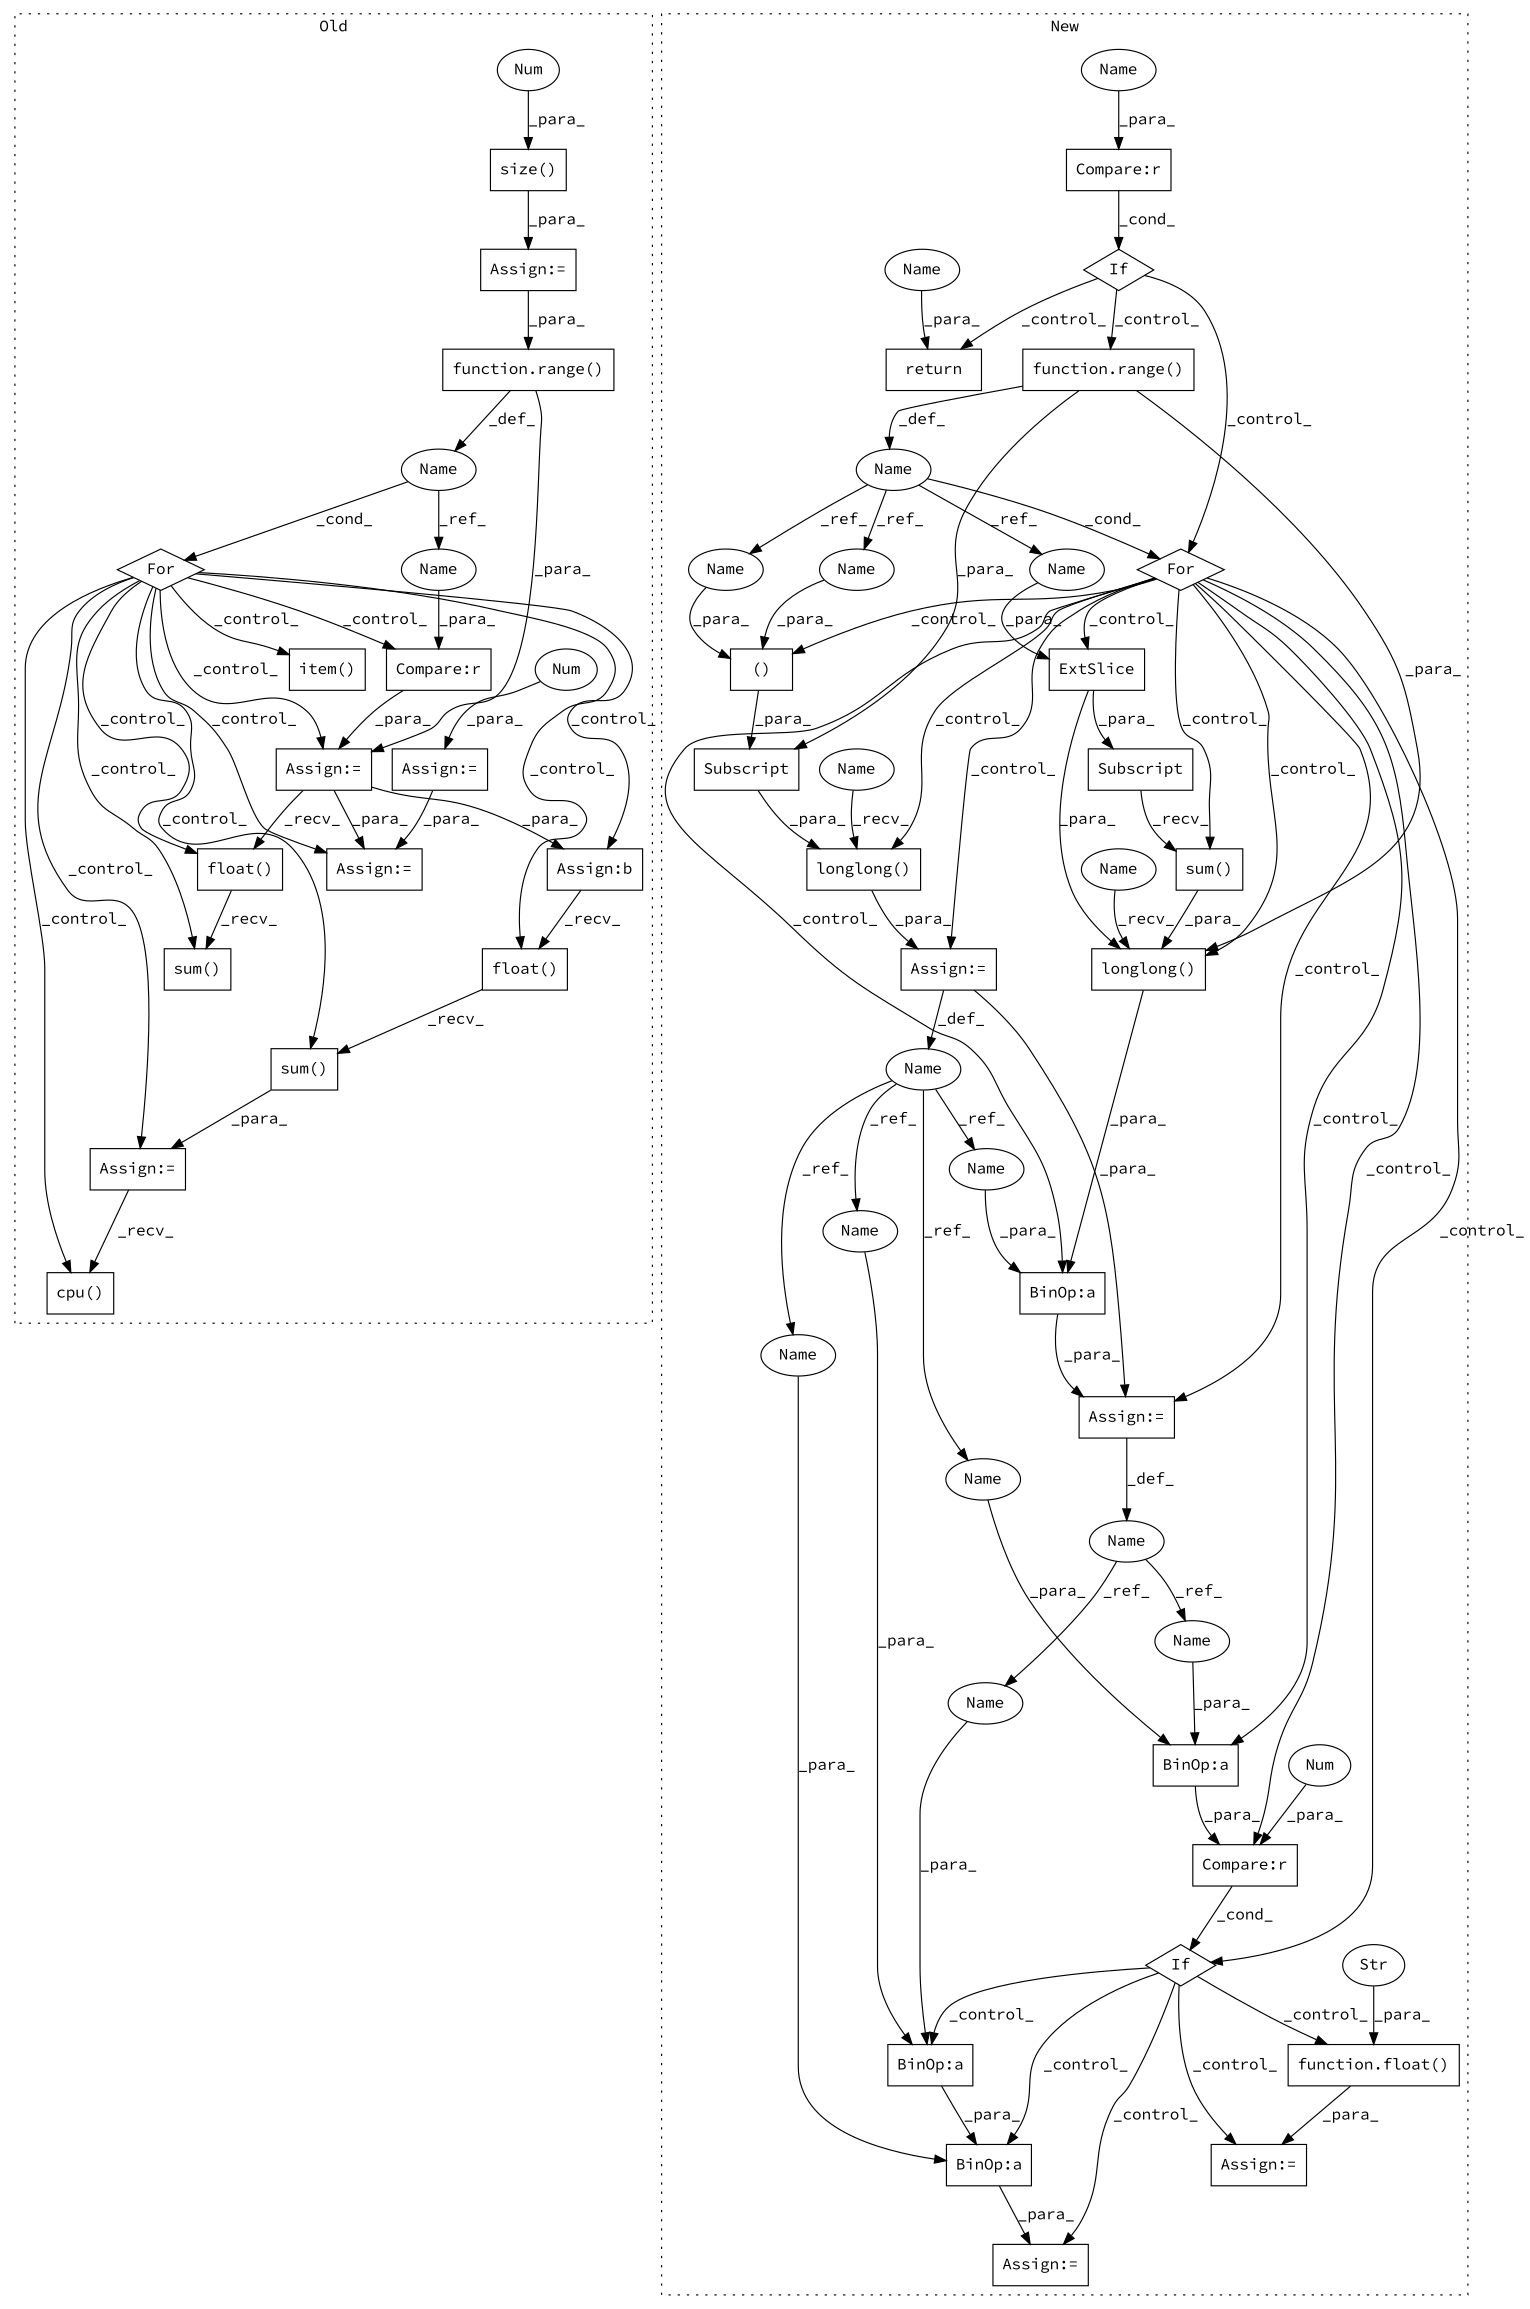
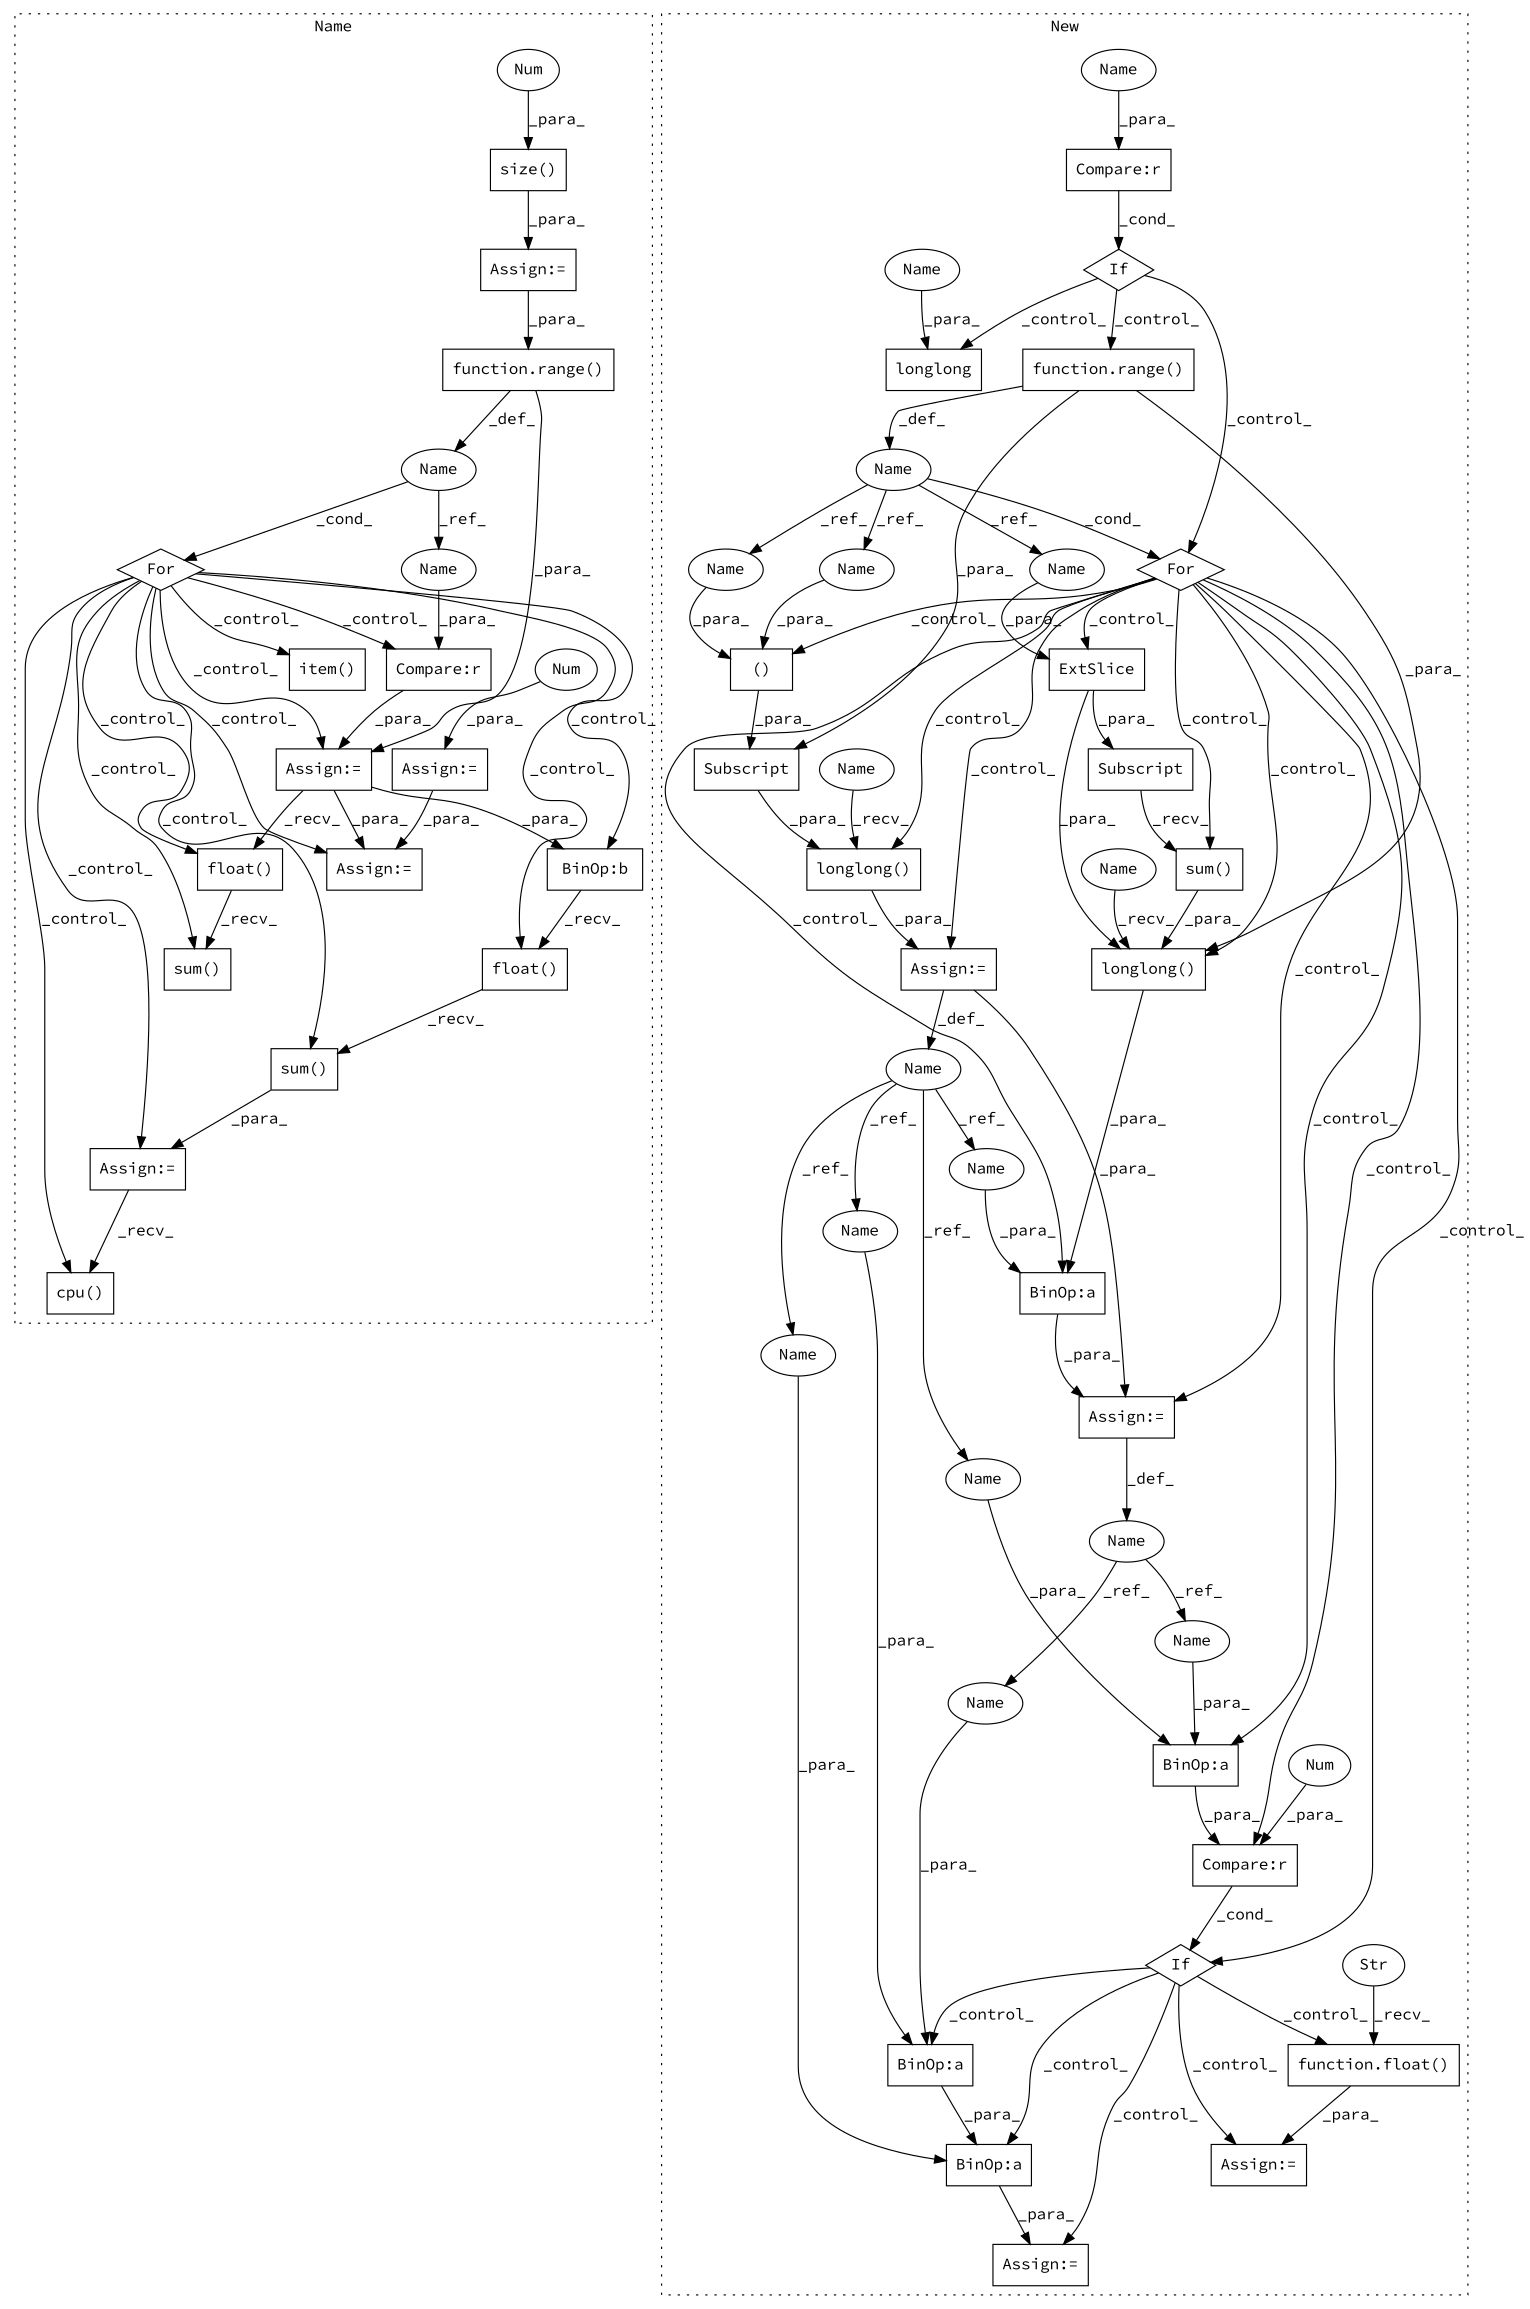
  digraph {
    fontname="Source Code Pro"
    node [a=87 fontname="Source Code Pro" l=3 s=3260 shape=box]
    edge [fontname="Source Code Pro"]
    n1 [a=75 l=16 label="item()"]
    n2 [l=5 label=Name s=2906 shape=ellipse]
    n3 [a=75 l=33 label="float()" s=3133]
-   n4 [a=82 label="Assign:b" s=3143]
+   n4 [a=82 label="BinOp:b" s=3143]
    n5 [a=75 l="6,1" label="function.range()" s="2915,2932"]
    n6 [a=75 l=39 label="sum()" s=3196]
    n7 [a=107 l="4,14" label=For s="2902,2933" shape=diamond]
    n8 [a=75 l=39 label="sum()" s=3133]
    n9 [a=75 l=33 label="float()" s=3196]
    n10 [a=75 l=9 label="cpu()"]
    n11 [a=40 l=20 label="Compare:r" s=2959]
    n12 [a=68 l=4 label="Assign:=" s=3101]
    n13 [a=68 label="Assign:=" s=2756]
    n14 [a=68 label="Assign:=" s=2956]
    n15 [a=68 label="Assign:=" s=3124]
    n16 [a=68 label="Assign:=" s=2888]
    n17 [a=76 l=1 label=Num s=2891 shape=ellipse]
    n18 [a=75 l="12,1" label="size()" s="2759,2773"]
    n19 [a=76 l=2 label=Num s=2771 shape=ellipse]
    n20 [l=5 label=Name s=2974 shape=ellipse]
    n21 [a=96 label=If s=2392 shape=diamond]
    n22 [a=68 label="Assign:=" s=2486]
    n23 [a=40 l=17 label="Compare:r" s=2395]
    n24 [a=76 l=1 label=Num s=2411 shape=ellipse]
    n25 [a=68 label="Assign:=" s=2433]
    n26 [a=82 l=4 label="BinOp:a" s=2492]
    n27 [a=82 label="BinOp:a" s=2499]
    n28 [a=96 label=If s=2044 shape=diamond]
    n29 [a=82 label="BinOp:a" s=2397]
    n30 [a=82 label="BinOp:a" s=2373]
    n31 [a=54 l=7 label="()" s=2223]
    n32 [a=63 l="35,0" label=Subscript s="2196,0"]
    n33 [a=75 l="6,1" label="function.range()" s="2142,2164"]
    n34 [a=63 l="31,0" label=Subscript s="2335,0"]
    n35 [a=75 l=37 label="sum()" s=2335]
    n36 [a=107 l="4,14" label=For s="2129,2165" shape=diamond]
    n37 [a=40 l=29 label="Compare:r" s=2047]
-   n38 [a=93 l=7 label=return s=2090]
+   n38 [a=93 l=7 label=longlong s=2090]
    n39 [a=75 l="6,1" label="function.float()" s="2436,2447"]
    n40 [a=66 l=5 label=Str s=2442 shape=ellipse]
    n41 [l=5 label=Name s=2133 shape=ellipse]
    n42 [l=2 label=Name s=2318 shape=ellipse]
    n43 [l=2 label=Name s=2179 shape=ellipse]
    n44 [a=85 l=4 label=ExtSlice s=2335]
    n45 [a=68 label="Assign:=" s=2181]
    n46 [a=68 label="Assign:=" s=2320]
    n47 [a=75 l="12,1" label="longlong()" s="2323,2372"]
    n48 [a=75 l="12,1" label="longlong()" s="2184,2231"]
    n49 [l=2 label=Name s=2184 shape=ellipse]
    n50 [l=2 label=Name s=2323 shape=ellipse]
    n51 [l=2 label=Name s=2502 shape=ellipse]
    n52 [l=2 label=Name s=2400 shape=ellipse]
    n53 [l=4 label=Name s=2097 shape=ellipse]
    n54 [l=4 label=Name s=2072 shape=ellipse]
    n55 [l=2 label=Name s=2376 shape=ellipse]
    n56 [l=2 label=Name s=2497 shape=ellipse]
    n57 [l=2 label=Name s=2490 shape=ellipse]
    n58 [l=2 label=Name s=2395 shape=ellipse]
    n59 [l=5 label=Name s=2218 shape=ellipse]
    n60 [l=5 label=Name s=2225 shape=ellipse]
    n61 [l=5 label=Name s=2360 shape=ellipse]
    subgraph cluster_1 {
-     label=Old
+     label=Name
      style=dotted
      n1
      n2
      n3
      n4
      n5
      n6
      n7
      n8
      n9
      n10
      n11
      n12
      n13
      n14
      n15
      n16
      n17
      n18
      n19
      n20
    }
    subgraph cluster_2 {
      label=New
      style=dotted
      n21
      n22
      n23
      n24
      n25
      n26
      n27
      n28
      n29
      n30
      n31
      n32
      n33
      n34
      n35
      n36
      n37
      n38
      n39
      n40
      n41
      n42
      n43
      n44
      n45
      n46
      n47
      n48
      n49
      n50
      n51
      n52
      n53
      n54
      n55
      n56
      n57
      n58
      n59
      n60
      n61
    }
    n2 -> n7 [label=_cond_]
    n2 -> n20 [label=_ref_]
    n3 -> n8 [label=_recv_]
    n4 -> n3 [label=_recv_]
    n5 -> n2 [label=_def_]
    n5 -> n14 [label=_para_]
    n7 -> n1 [label=_control_]
    n7 -> n3 [label=_control_]
    n7 -> n4 [label=_control_]
    n7 -> n6 [label=_control_]
    n7 -> n8 [label=_control_]
    n7 -> n9 [label=_control_]
    n7 -> n10 [label=_control_]
    n7 -> n11 [label=_control_]
    n7 -> n12 [label=_control_]
    n7 -> n14 [label=_control_]
    n7 -> n15 [label=_control_]
    n8 -> n15 [label=_para_]
    n9 -> n6 [label=_recv_]
    n11 -> n14 [label=_para_]
    n13 -> n5 [label=_para_]
    n14 -> n4 [label=_para_]
    n14 -> n9 [label=_recv_]
    n14 -> n12 [label=_para_]
    n15 -> n10 [label=_recv_]
    n16 -> n12 [label=_para_]
    n17 -> n16 [label=_para_]
    n18 -> n13 [label=_para_]
    n19 -> n18 [label=_para_]
    n20 -> n11 [label=_para_]
    n21 -> n22 [label=_control_]
    n21 -> n25 [label=_control_]
    n21 -> n26 [label=_control_]
    n21 -> n27 [label=_control_]
    n21 -> n39 [label=_control_]
    n23 -> n21 [label=_cond_]
    n24 -> n23 [label=_para_]
    n26 -> n22 [label=_para_]
    n27 -> n26 [label=_para_]
    n28 -> n33 [label=_control_]
    n28 -> n36 [label=_control_]
    n28 -> n38 [label=_control_]
    n29 -> n23 [label=_para_]
    n30 -> n46 [label=_para_]
    n31 -> n32 [label=_para_]
    n32 -> n48 [label=_para_]
    n33 -> n32 [label=_para_]
    n33 -> n41 [label=_def_]
    n33 -> n47 [label=_para_]
    n34 -> n35 [label=_recv_]
    n35 -> n47 [label=_para_]
    n36 -> n21 [label=_control_]
    n36 -> n23 [label=_control_]
    n36 -> n29 [label=_control_]
    n36 -> n30 [label=_control_]
    n36 -> n31 [label=_control_]
    n36 -> n35 [label=_control_]
    n36 -> n44 [label=_control_]
    n36 -> n45 [label=_control_]
    n36 -> n46 [label=_control_]
    n36 -> n47 [label=_control_]
    n36 -> n48 [label=_control_]
    n37 -> n28 [label=_cond_]
    n39 -> n25 [label=_para_]
-   n40 -> n39 [label=_para_]
+   n40 -> n39 [label=_recv_]
    n41 -> n36 [label=_cond_]
    n41 -> n59 [label=_ref_]
    n41 -> n60 [label=_ref_]
    n41 -> n61 [label=_ref_]
    n42 -> n51 [label=_ref_]
    n42 -> n52 [label=_ref_]
    n43 -> n55 [label=_ref_]
    n43 -> n56 [label=_ref_]
    n43 -> n57 [label=_ref_]
    n43 -> n58 [label=_ref_]
    n44 -> n34 [label=_para_]
    n44 -> n47 [label=_para_]
    n45 -> n43 [label=_def_]
    n45 -> n46 [label=_para_]
    n46 -> n42 [label=_def_]
    n47 -> n30 [label=_para_]
    n48 -> n45 [label=_para_]
    n49 -> n48 [label=_recv_]
    n50 -> n47 [label=_recv_]
    n51 -> n27 [label=_para_]
    n52 -> n29 [label=_para_]
    n53 -> n38 [label=_para_]
    n54 -> n37 [label=_para_]
    n55 -> n30 [label=_para_]
    n56 -> n27 [label=_para_]
    n57 -> n26 [label=_para_]
    n58 -> n29 [label=_para_]
    n59 -> n31 [label=_para_]
    n60 -> n31 [label=_para_]
    n61 -> n44 [label=_para_]
  }
